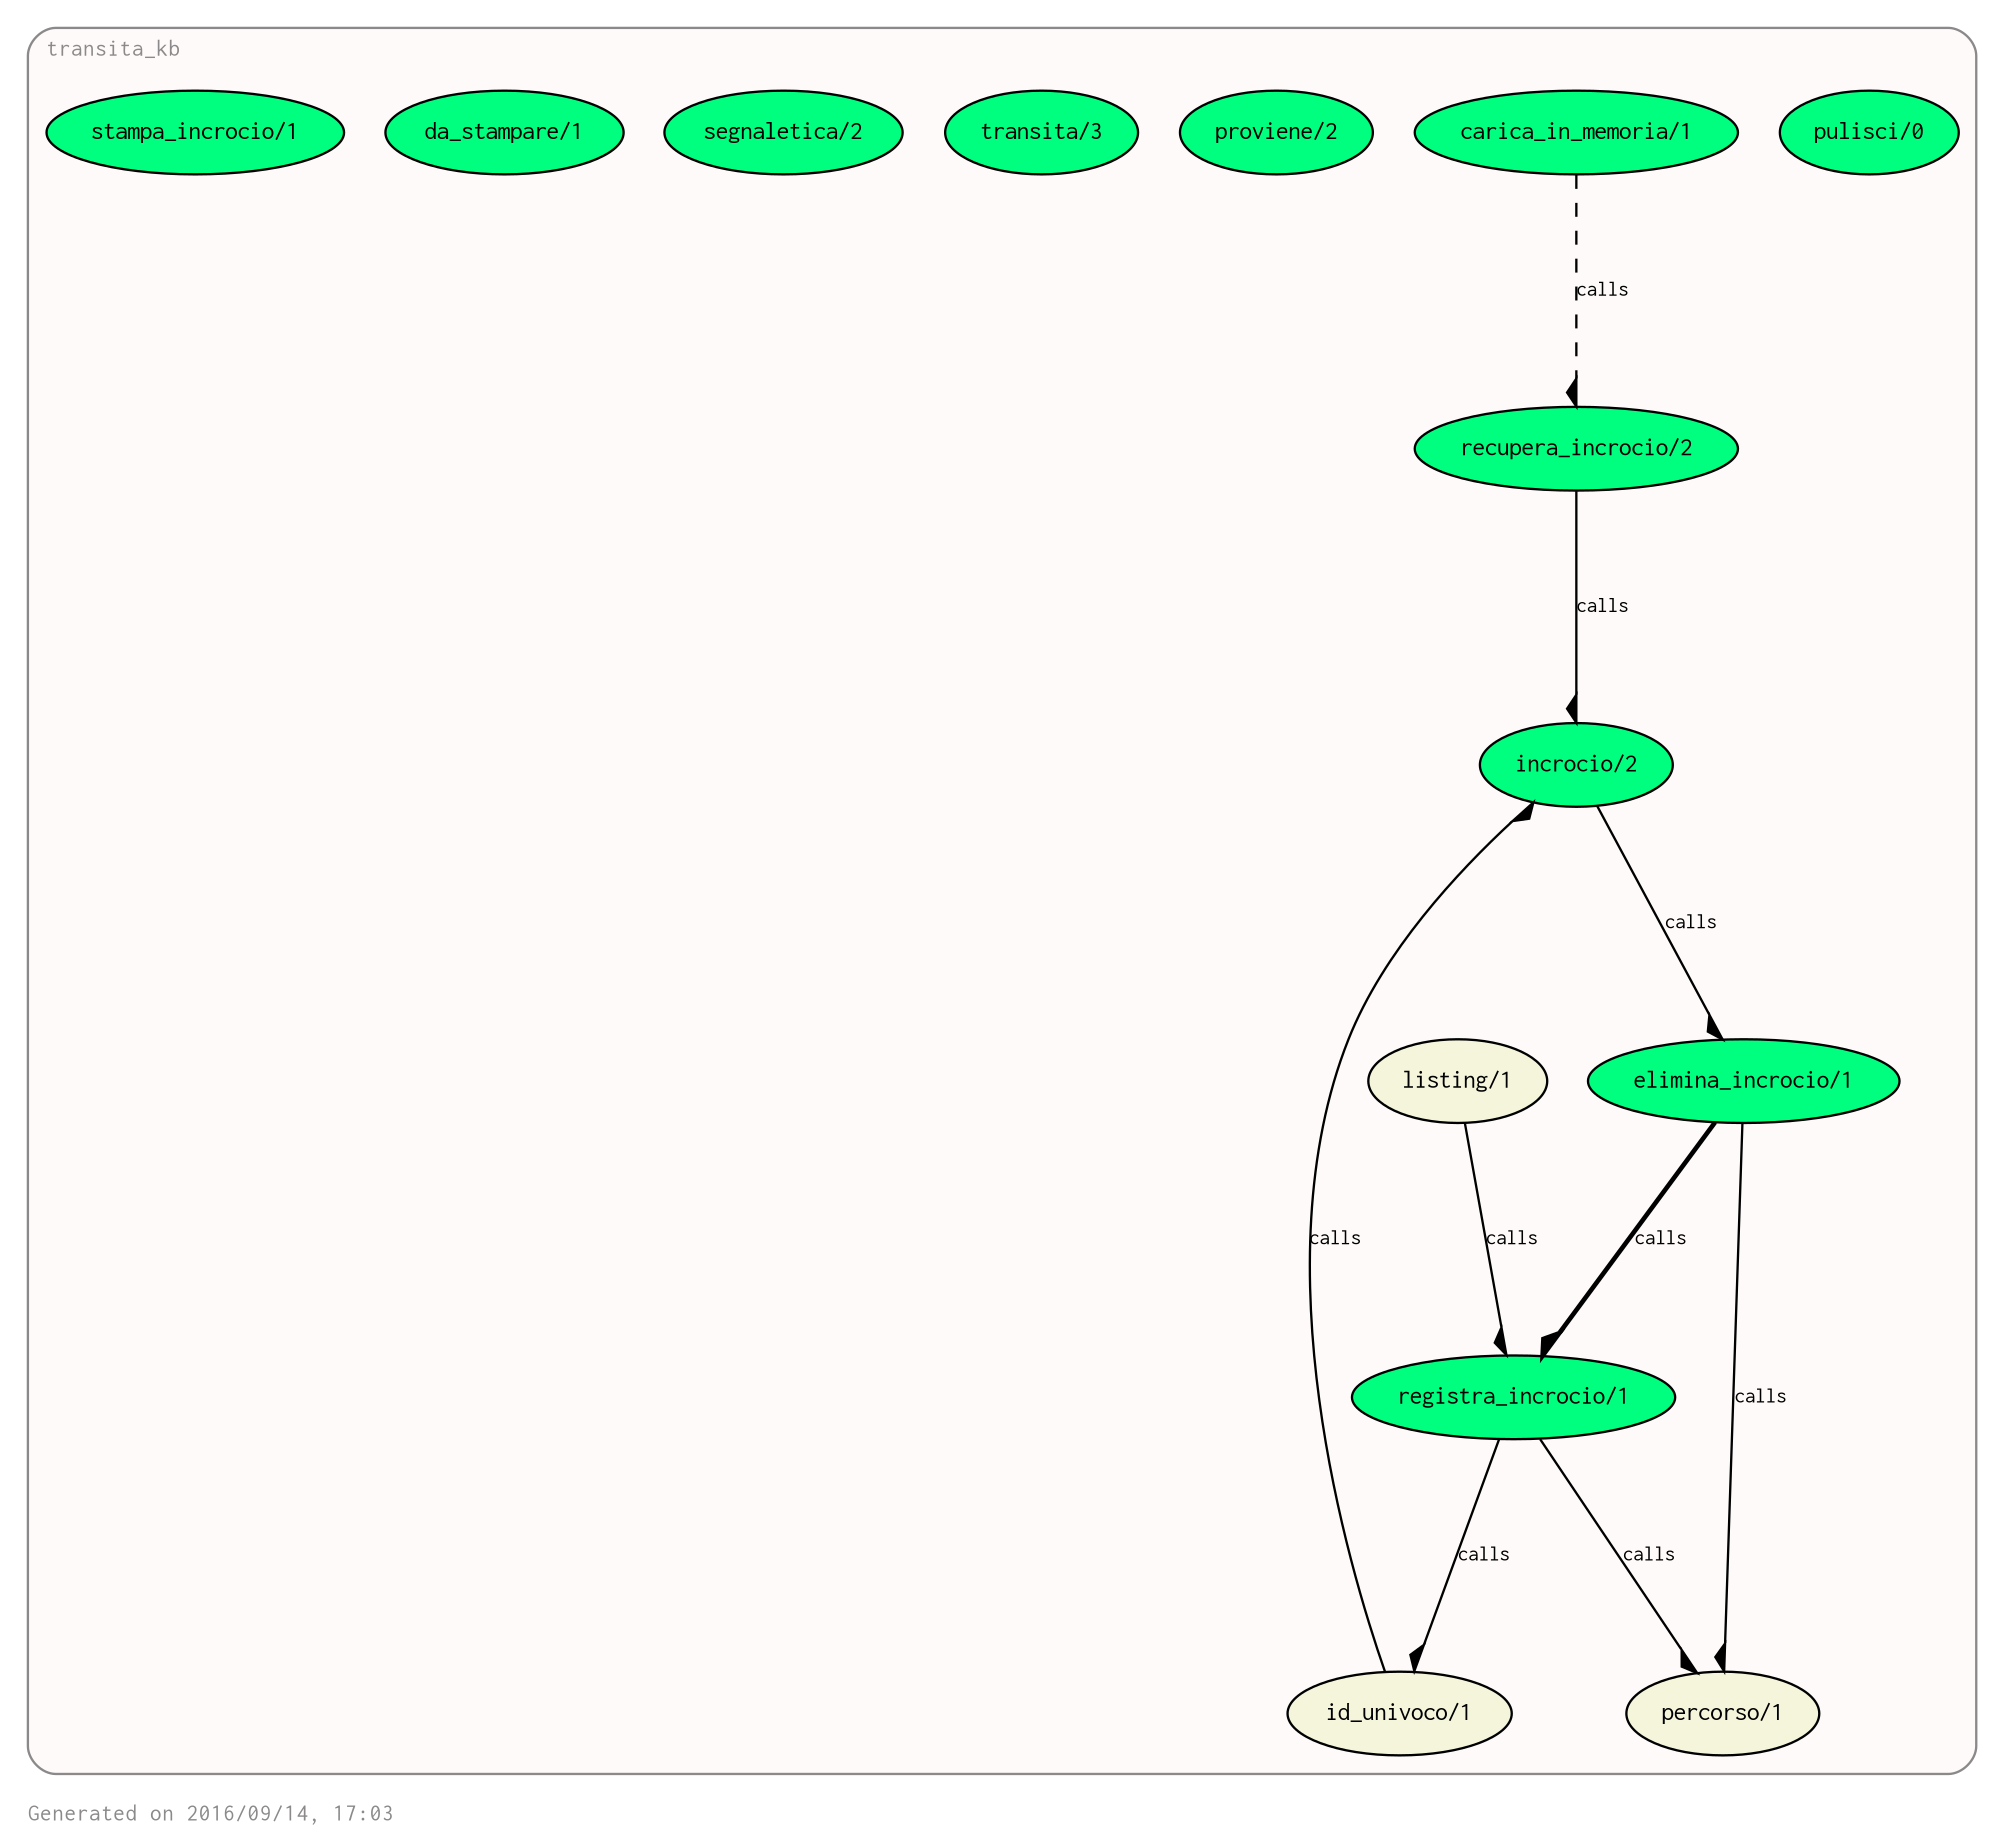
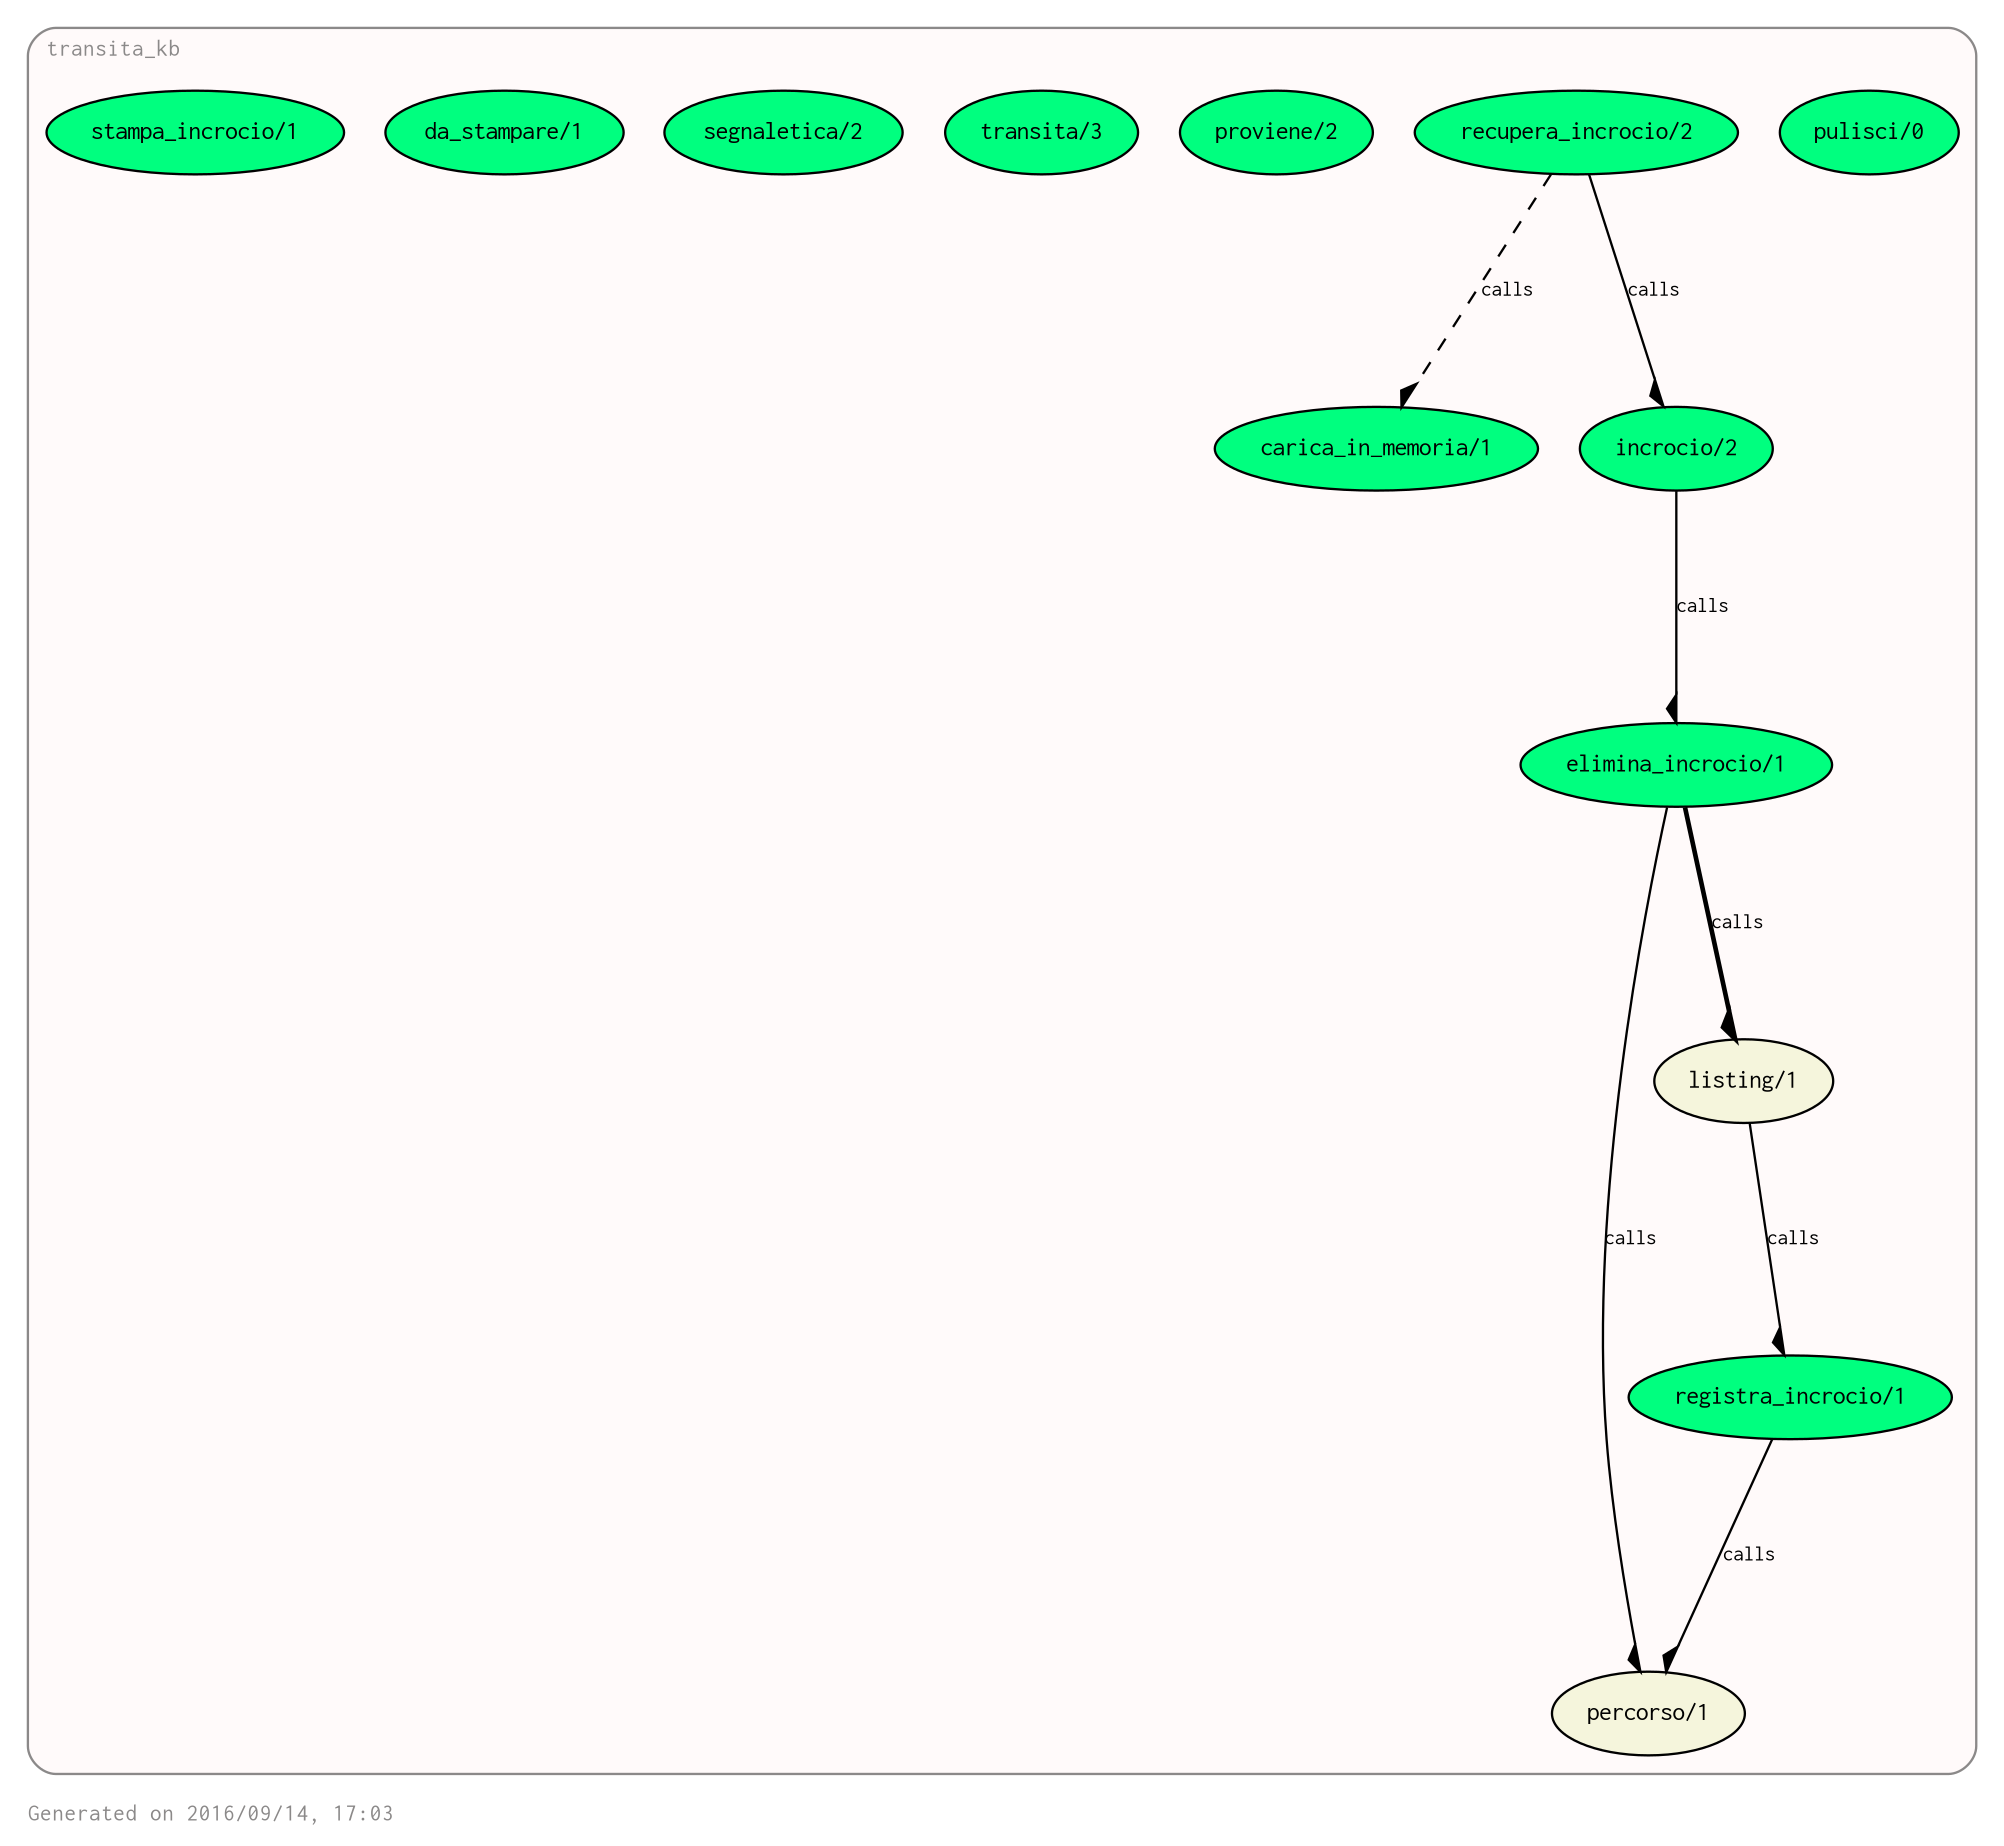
  digraph {
    clusterrank=local
    compound=true
    fontcolor=snow4
    fontname=Courier
    fontsize=10
    label="Generated on 2016/09/14, 17:03\l"
    labeljust=l
    pack=true
    pencolor=snow4
    rankdir=TB
    ranksep=1.25
    splines=true
    node [fillcolor=springgreen fontname=Courier fontsize=9 shape=ellipse style=filled]
    edge [arrowhead=rdiamond fontname=Courier fontsize=9 style=solid]
    n1 [label=<<FONT POINT-SIZE="11"><![CDATA[pulisci/0]]></FONT>>]
    n2 [label=<<FONT POINT-SIZE="11"><![CDATA[carica_in_memoria/1]]></FONT>>]
    n3 [label=<<FONT POINT-SIZE="11"><![CDATA[recupera_incrocio/2]]></FONT>>]
    n4 [label=<<FONT POINT-SIZE="11"><![CDATA[incrocio/2]]></FONT>>]
    n5 [label=<<FONT POINT-SIZE="11"><![CDATA[proviene/2]]></FONT>>]
    n6 [label=<<FONT POINT-SIZE="11"><![CDATA[transita/3]]></FONT>>]
    n7 [label=<<FONT POINT-SIZE="11"><![CDATA[segnaletica/2]]></FONT>>]
    n8 [label=<<FONT POINT-SIZE="11"><![CDATA[da_stampare/1]]></FONT>>]
    n9 [label=<<FONT POINT-SIZE="11"><![CDATA[stampa_incrocio/1]]></FONT>>]
    n10 [label=<<FONT POINT-SIZE="11"><![CDATA[registra_incrocio/1]]></FONT>>]
-   n11 [fillcolor=beige label=<<FONT POINT-SIZE="11"><![CDATA[id_univoco/1]]></FONT>>]
    n12 [fillcolor=beige label=<<FONT POINT-SIZE="11"><![CDATA[percorso/1]]></FONT>>]
    n13 [fillcolor=beige label=<<FONT POINT-SIZE="11"><![CDATA[listing/1]]></FONT>>]
    n14 [label=<<FONT POINT-SIZE="11"><![CDATA[elimina_incrocio/1]]></FONT>>]
    subgraph cluster_1 {
      bgcolor=snow
      label=transita_kb
      style=rounded
      n1
      n2
      n3
      n4
      n5
      n6
      n7
      n8
      n9
      n10
-     n11
      n12
      n13
      n14
      subgraph cluster_2 {
        bgcolor=white
        label="(external predicates)"
        style=rounded
      }
    }
-   n2 -> n3 [label=<<![CDATA[calls]]><BR/>> style=dashed]
+   n3 -> n2 [label=<<![CDATA[calls]]><BR/>> style=dashed]
    n3 -> n4 [label=<<![CDATA[calls]]><BR/>>]
    n4 -> n14 [label=<<![CDATA[calls]]><BR/>>]
-   n10 -> n11 [label=<<![CDATA[calls]]><BR/>>]
    n10 -> n12 [label=<<![CDATA[calls]]><BR/>>]
-   n11 -> n4 [label=<<![CDATA[calls]]><BR/>>]
    n13 -> n10 [label=<<![CDATA[calls]]><BR/>>]
    n14 -> n12 [label=<<![CDATA[calls]]><BR/>>]
-   n14 -> n10 [label=<<![CDATA[calls]]><BR/>> style=bold]
+   n14 -> n13 [label=<<![CDATA[calls]]><BR/>> style=bold]
  }
